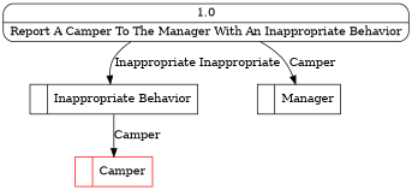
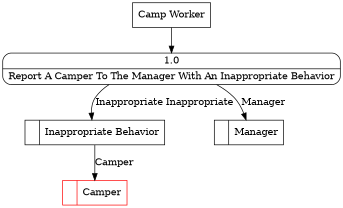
  digraph {
    node [shape=record]
    n1 [label="<f0>  |<f1> Inappropriate Behavior "]
    n2 [color=red label="<f0>  |<f1> Camper "]
    n3 [label="<f0>  |<f1> Manager "]
+   n4 [label="Camp Worker" shape=box]
    n5 [label="{<f0> 1.0|<f1> Report A Camper To The Manager With An Inappropriate Behavior }" shape=Mrecord]
    n1 -> n2 [label=Camper]
+   n4 -> n5
    n5 -> n1 [label="Inappropriate Inappropriate"]
-   n5 -> n3 [label=Camper]
+   n5 -> n3 [label=Manager]
  }
